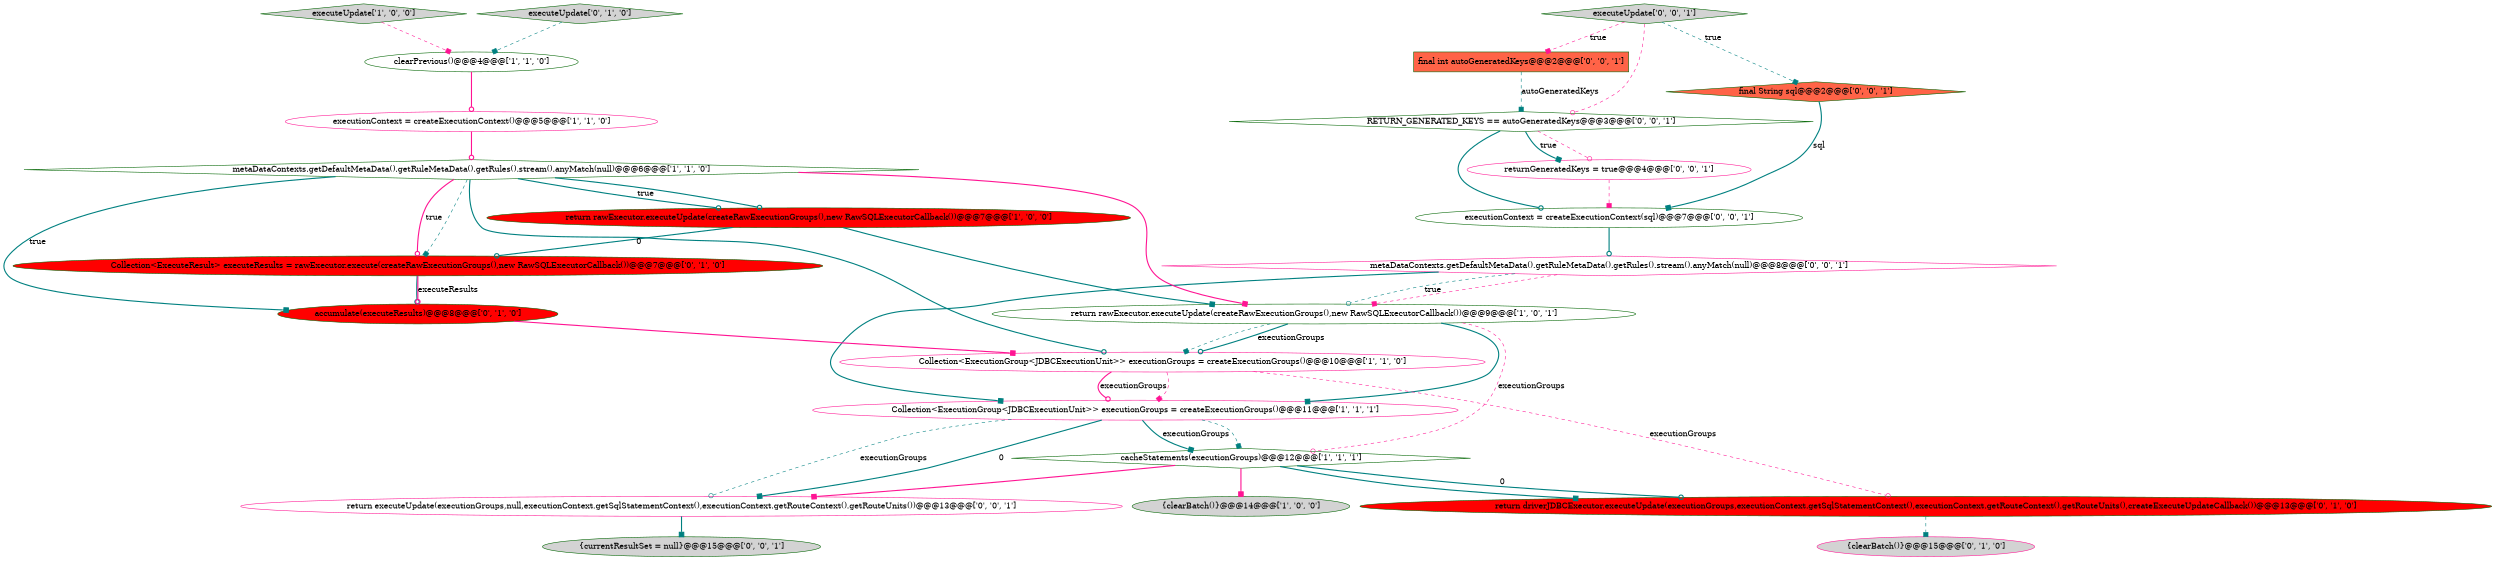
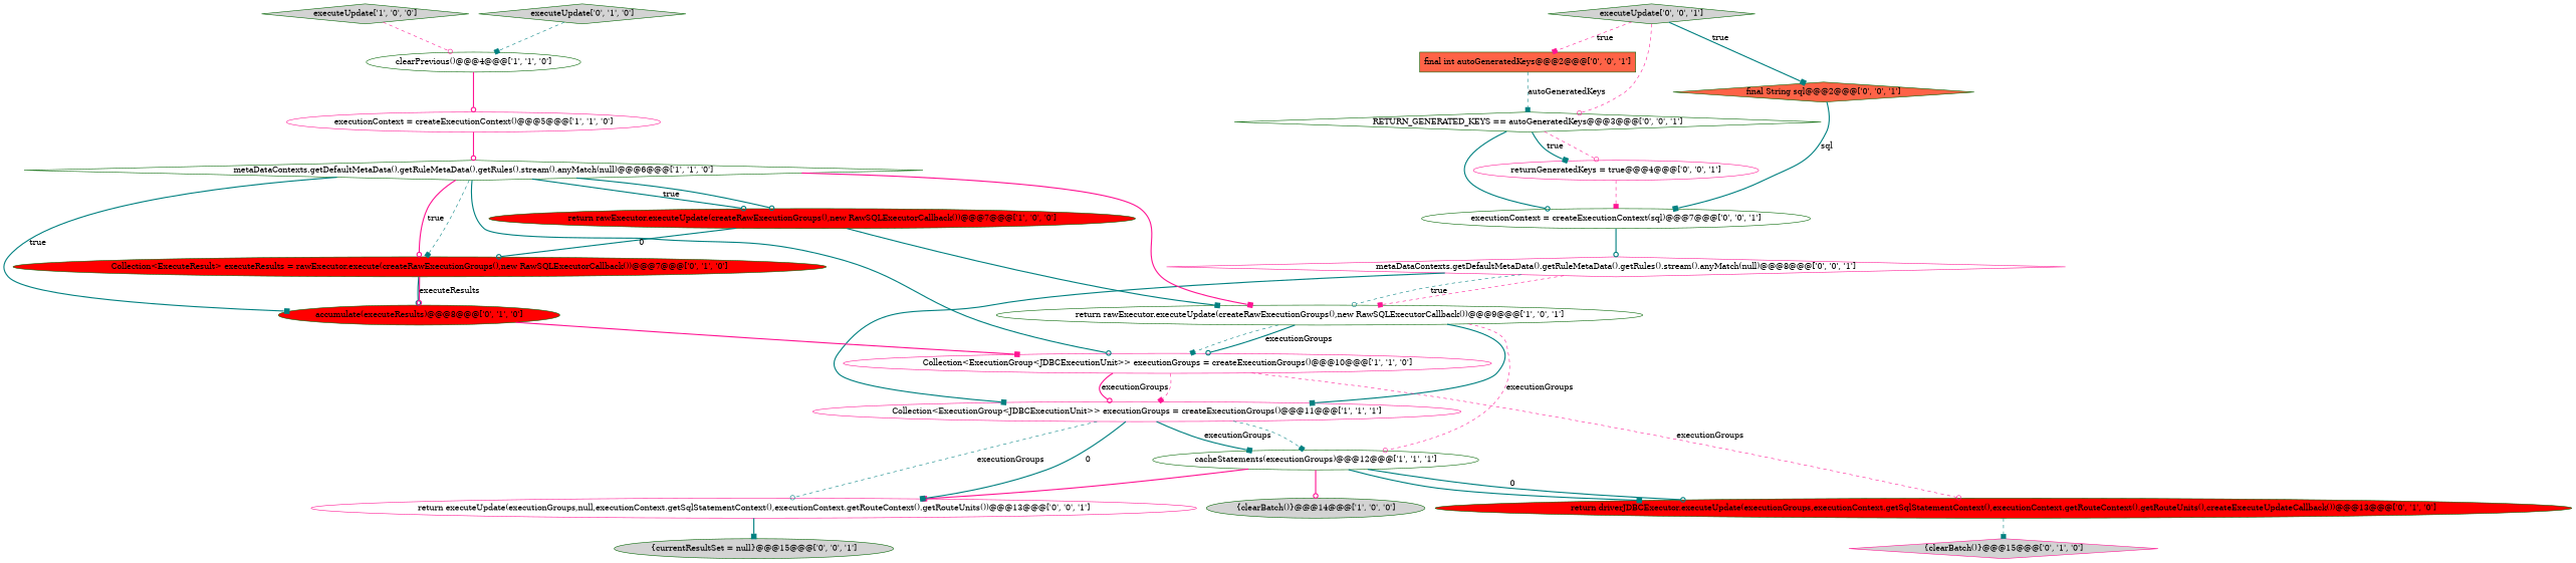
  digraph {
    node [color=darkgreen fillcolor=white shape=ellipse style=filled]
    edge [arrowhead=box color=teal style=bold]
    n1 [label="return rawExecutor.executeUpdate(createRawExecutionGroups(),new RawSQLExecutorCallback())@@@9@@@['1', '0', '1']"]
-   n2 [label="cacheStatements(executionGroups)@@@12@@@['1', '1', '1']" shape=diamond]
+   n2 [label="cacheStatements(executionGroups)@@@12@@@['1', '1', '1']"]
    n3 [color=deeppink label="Collection<ExecutionGroup<JDBCExecutionUnit>> executionGroups = createExecutionGroups()@@@10@@@['1', '1', '0']"]
    n4 [color=deeppink label="Collection<ExecutionGroup<JDBCExecutionUnit>> executionGroups = createExecutionGroups()@@@11@@@['1', '1', '1']"]
    n5 [fillcolor=lightgray label="{clearBatch()}@@@14@@@['1', '0', '0']"]
    n6 [fillcolor=red label="return driverJDBCExecutor.executeUpdate(executionGroups,executionContext.getSqlStatementContext(),executionContext.getRouteContext().getRouteUnits(),createExecuteUpdateCallback())@@@13@@@['0', '1', '0']"]
    n7 [color=deeppink label="return executeUpdate(executionGroups,null,executionContext.getSqlStatementContext(),executionContext.getRouteContext().getRouteUnits())@@@13@@@['0', '0', '1']"]
    n8 [color=deeppink label="returnGeneratedKeys = true@@@4@@@['0', '0', '1']"]
    n9 [label="executionContext = createExecutionContext(sql)@@@7@@@['0', '0', '1']"]
    n10 [color=deeppink label="metaDataContexts.getDefaultMetaData().getRuleMetaData().getRules().stream().anyMatch(null)@@@8@@@['0', '0', '1']" shape=diamond]
    n11 [fillcolor=tomato label="final int autoGeneratedKeys@@@2@@@['0', '0', '1']" shape=box]
    n12 [label="RETURN_GENERATED_KEYS == autoGeneratedKeys@@@3@@@['0', '0', '1']" shape=diamond]
-   n13 [color=deeppink fillcolor=lightgray label="{clearBatch()}@@@15@@@['0', '1', '0']"]
+   n13 [color=deeppink fillcolor=lightgray label="{clearBatch()}@@@15@@@['0', '1', '0']" shape=diamond]
    n14 [fillcolor=lightgray label="{currentResultSet = null}@@@15@@@['0', '0', '1']"]
    n15 [fillcolor=red label="accumulate(executeResults)@@@8@@@['0', '1', '0']"]
    n16 [label="metaDataContexts.getDefaultMetaData().getRuleMetaData().getRules().stream().anyMatch(null)@@@6@@@['1', '1', '0']" shape=diamond]
    n17 [fillcolor=red label="Collection<ExecuteResult> executeResults = rawExecutor.execute(createRawExecutionGroups(),new RawSQLExecutorCallback())@@@7@@@['0', '1', '0']"]
    n18 [fillcolor=red label="return rawExecutor.executeUpdate(createRawExecutionGroups(),new RawSQLExecutorCallback())@@@7@@@['1', '0', '0']"]
    n19 [fillcolor=lightgray label="executeUpdate['0', '1', '0']" shape=diamond]
    n20 [label="clearPrevious()@@@4@@@['1', '1', '0']"]
    n21 [color=deeppink label="executionContext = createExecutionContext()@@@5@@@['1', '1', '0']"]
    n22 [fillcolor=lightgray label="executeUpdate['1', '0', '0']" shape=diamond]
    n23 [fillcolor=tomato label="final String sql@@@2@@@['0', '0', '1']" shape=diamond]
    n24 [fillcolor=lightgray label="executeUpdate['0', '0', '1']" shape=diamond]
    n1 -> n2 [arrowhead=odot color=deeppink label=executionGroups style=dashed]
    n1 -> n3 [arrowhead=odot label=executionGroups]
    n1 -> n3 [style=dashed]
    n1 -> n4
-   n2 -> n5 [color=deeppink]
+   n2 -> n5 [arrowhead=odot color=deeppink]
    n2 -> n6 [arrowhead=odot label=0]
    n2 -> n6
    n2 -> n7 [color=deeppink]
    n3 -> n4 [arrowhead=odot color=deeppink label=executionGroups]
    n3 -> n4 [color=deeppink style=dashed]
    n3 -> n6 [arrowhead=odot color=deeppink label=executionGroups style=dashed]
    n4 -> n2 [label=executionGroups]
    n4 -> n2 [style=dashed]
    n4 -> n7 [arrowhead=odot label=executionGroups style=dashed]
    n4 -> n7 [label=0]
    n6 -> n13 [style=dashed]
    n7 -> n14
    n8 -> n9 [color=deeppink style=dashed]
    n9 -> n10 [arrowhead=odot]
    n10 -> n1 [color=deeppink style=dashed]
    n10 -> n1 [arrowhead=odot label=true style=dashed]
    n10 -> n4
    n11 -> n12 [label=autoGeneratedKeys style=dashed]
    n12 -> n8 [arrowhead=odot color=deeppink style=dashed]
    n12 -> n8 [label=true]
    n12 -> n9 [arrowhead=odot]
    n15 -> n3 [color=deeppink]
    n16 -> n1 [color=deeppink]
    n16 -> n3 [arrowhead=odot]
    n16 -> n15 [label=true]
    n16 -> n17 [arrowhead=odot color=deeppink label=true]
    n16 -> n17 [style=dashed]
    n16 -> n18 [arrowhead=odot label=true]
    n16 -> n18 [arrowhead=odot]
    n17 -> n15 [arrowhead=odot]
    n17 -> n15 [arrowhead=odot color=deeppink label=executeResults]
    n18 -> n1
    n18 -> n17 [arrowhead=odot label=0]
    n19 -> n20 [style=dashed]
    n20 -> n21 [arrowhead=odot color=deeppink]
    n21 -> n16 [arrowhead=odot color=deeppink]
-   n22 -> n20 [color=deeppink style=dashed]
+   n22 -> n20 [arrowhead=odot color=deeppink style=dashed]
    n23 -> n9 [label=sql]
    n24 -> n11 [color=deeppink label=true style=dashed]
    n24 -> n12 [arrowhead=odot color=deeppink style=dashed]
-   n24 -> n23 [label=true style=dashed]
+   n24 -> n23 [label=true]
  }
